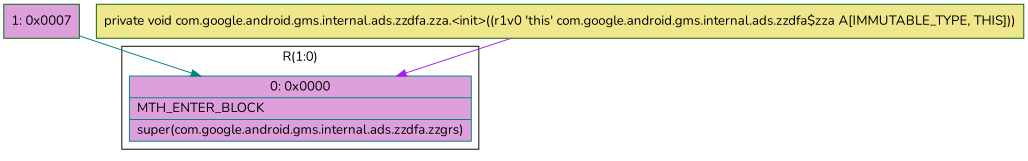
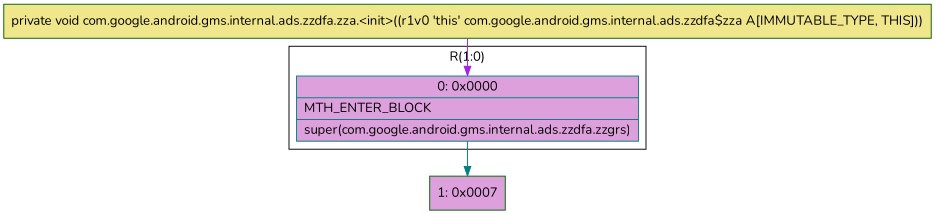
  digraph {
    fontname=Nunito
    node [color=darkgreen shape=record style=filled fillcolor=plum fontname=Nunito]
    edge [fontname=Nunito]
    n1 [color=teal label="{0\:\ 0x0000|MTH_ENTER_BLOCK\l|super(com.google.android.gms.internal.ads.zzdfa.zzgrs)\l}"]
    n2 [label="{1\:\ 0x0007}"]
    n3 [label="{private void com.google.android.gms.internal.ads.zzdfa.zza.\<init\>((r1v0 'this' com.google.android.gms.internal.ads.zzdfa$zza A[IMMUTABLE_TYPE, THIS])) }" fillcolor=khaki]
    subgraph cluster_1 {
      label="R(1:0)"
      n1
    }
-   n2 -> n1 [color=teal]
+   n1 -> n2 [color=teal]
    n3 -> n1 [color=purple]
  }
